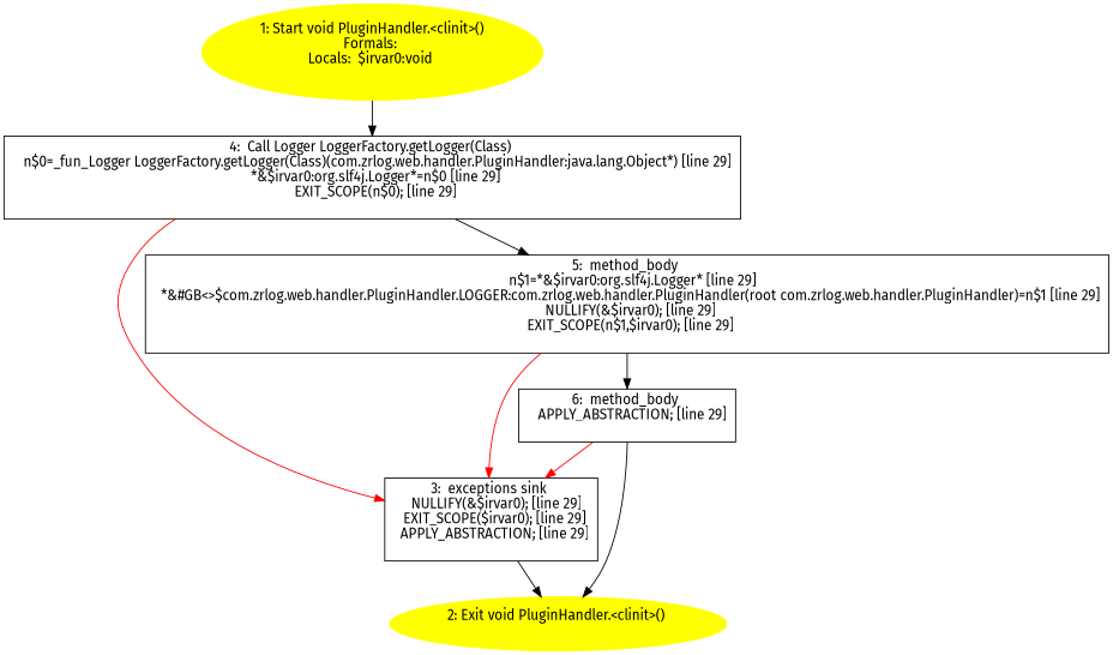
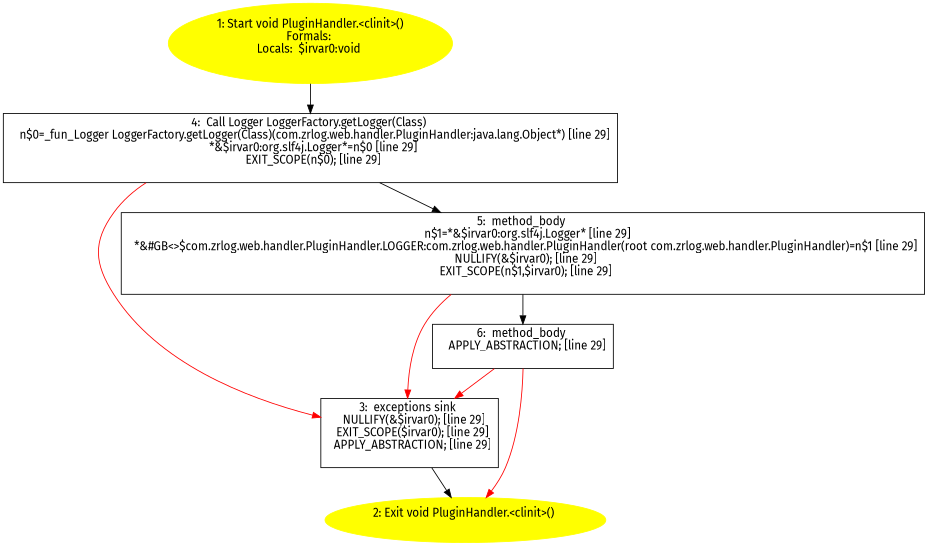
  digraph {
    fontname="Fira Sans"
    node [fontname="Fira Sans" shape=box]
    edge [fontname="Fira Sans"]
    n1 [color=yellow label="1: Start void PluginHandler.<clinit>()\nFormals: \nLocals:  $irvar0:void \n  " style=filled shape=""]
    n2 [label="4:  Call Logger LoggerFactory.getLogger(Class) \n   n$0=_fun_Logger LoggerFactory.getLogger(Class)(com.zrlog.web.handler.PluginHandler:java.lang.Object*) [line 29]\n  *&$irvar0:org.slf4j.Logger*=n$0 [line 29]\n  EXIT_SCOPE(n$0); [line 29]\n "]
    n3 [label="3:  exceptions sink \n   NULLIFY(&$irvar0); [line 29]\n  EXIT_SCOPE($irvar0); [line 29]\n  APPLY_ABSTRACTION; [line 29]\n "]
    n4 [label="5:  method_body \n   n$1=*&$irvar0:org.slf4j.Logger* [line 29]\n  *&#GB<>$com.zrlog.web.handler.PluginHandler.LOGGER:com.zrlog.web.handler.PluginHandler(root com.zrlog.web.handler.PluginHandler)=n$1 [line 29]\n  NULLIFY(&$irvar0); [line 29]\n  EXIT_SCOPE(n$1,$irvar0); [line 29]\n "]
    n5 [color=yellow label="2: Exit void PluginHandler.<clinit>() \n  " style=filled shape=""]
    n6 [label="6:  method_body \n   APPLY_ABSTRACTION; [line 29]\n "]
    n1 -> n2
    n2 -> n3 [color=red]
    n2 -> n4
    n3 -> n5
    n4 -> n3 [color=red]
    n4 -> n6
    n6 -> n3 [color=red]
-   n6 -> n5
+   n6 -> n5 [color=red]
  }
